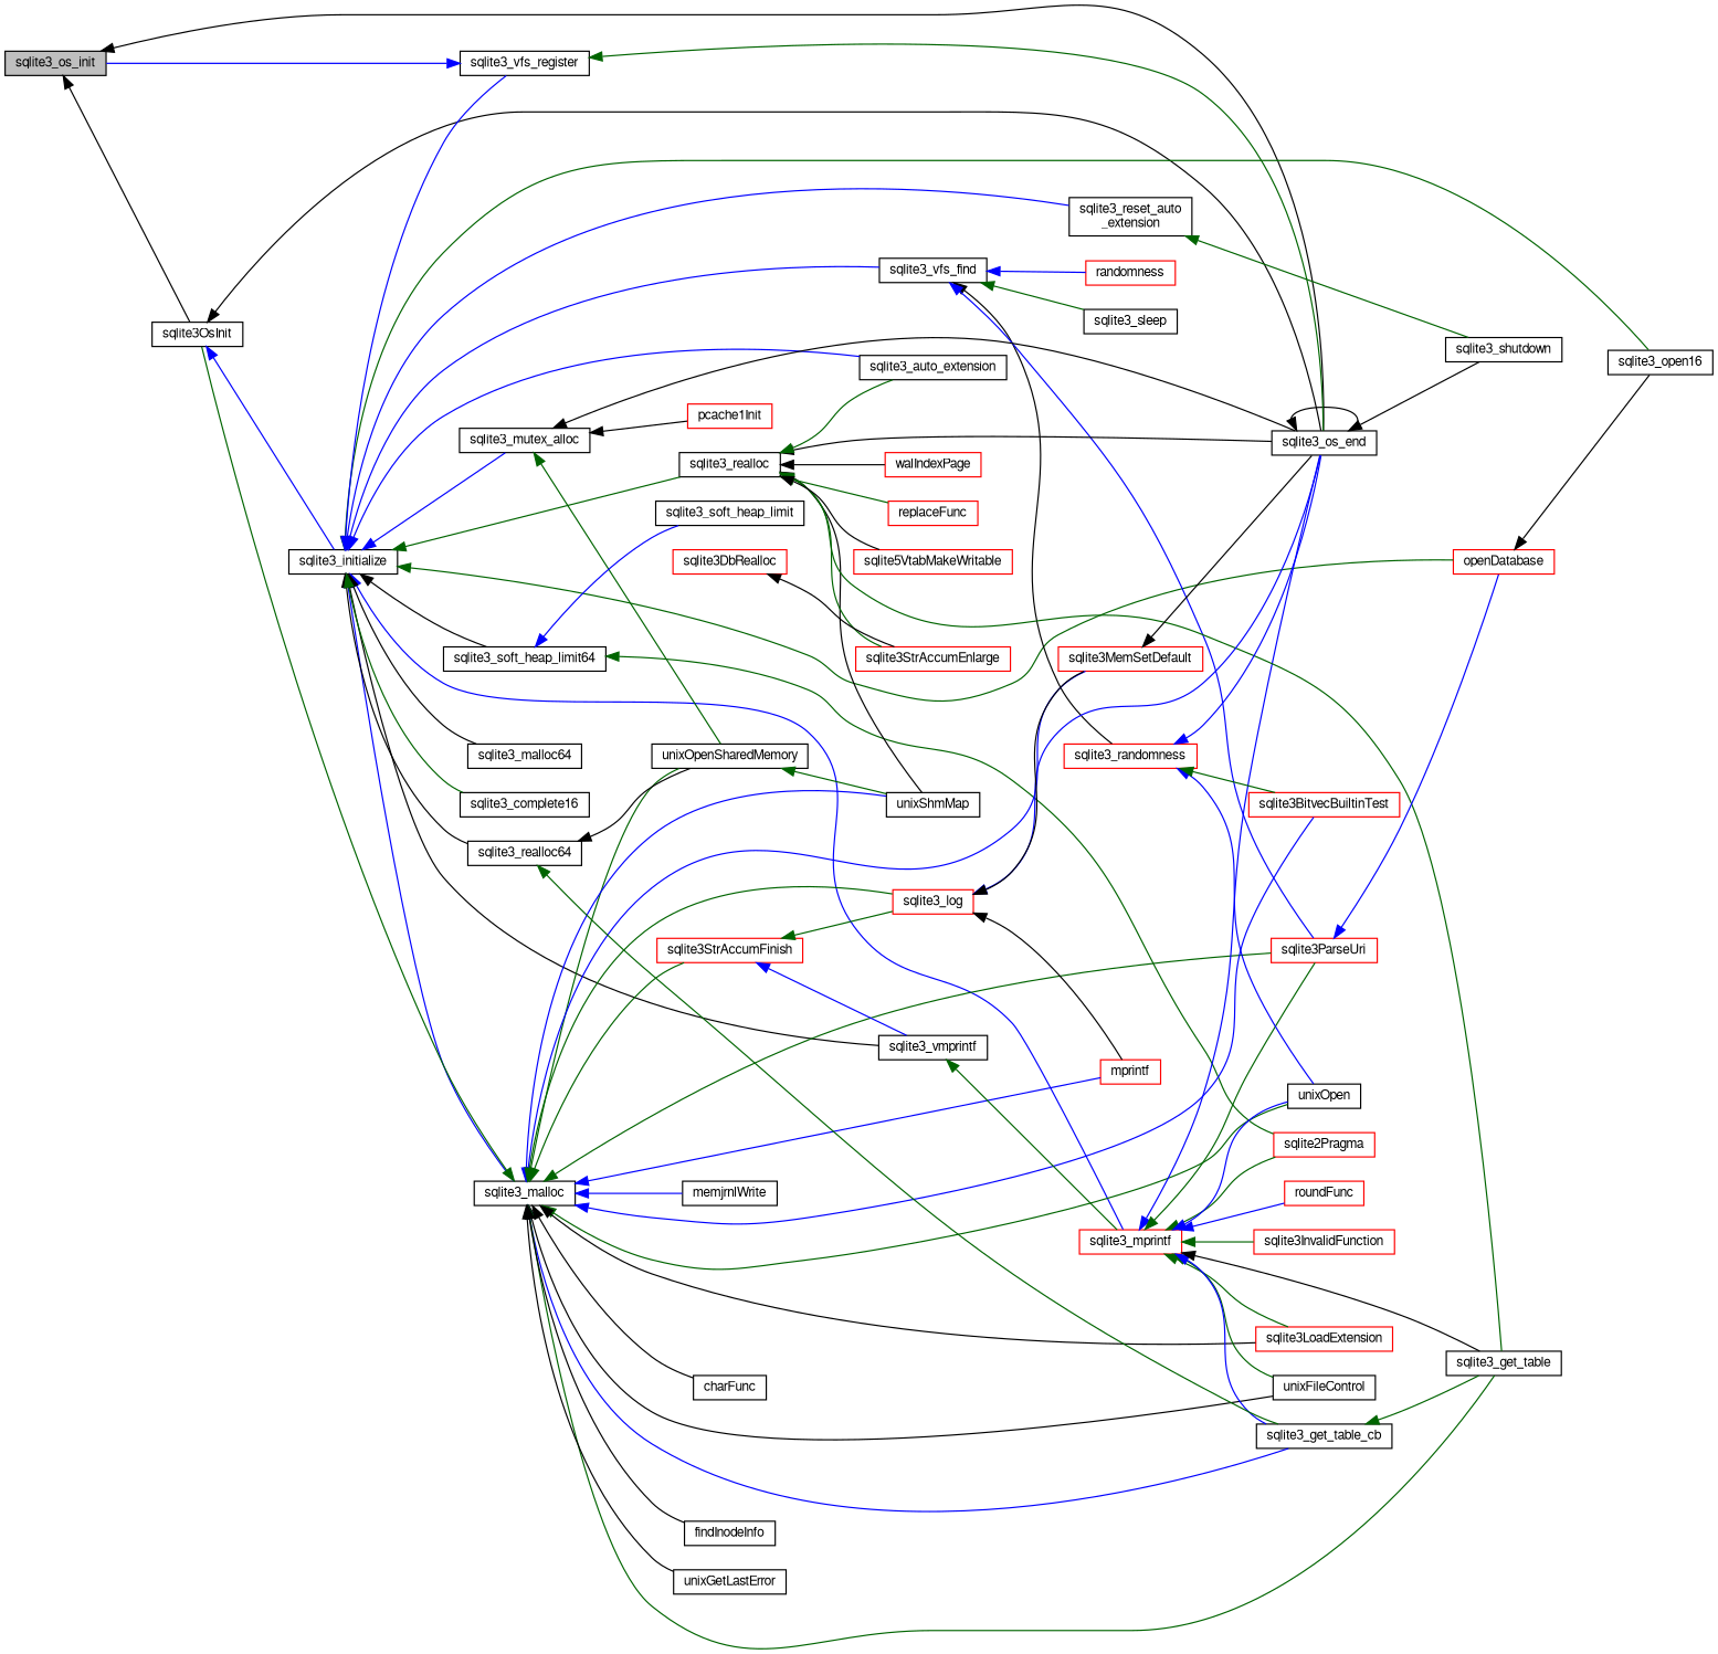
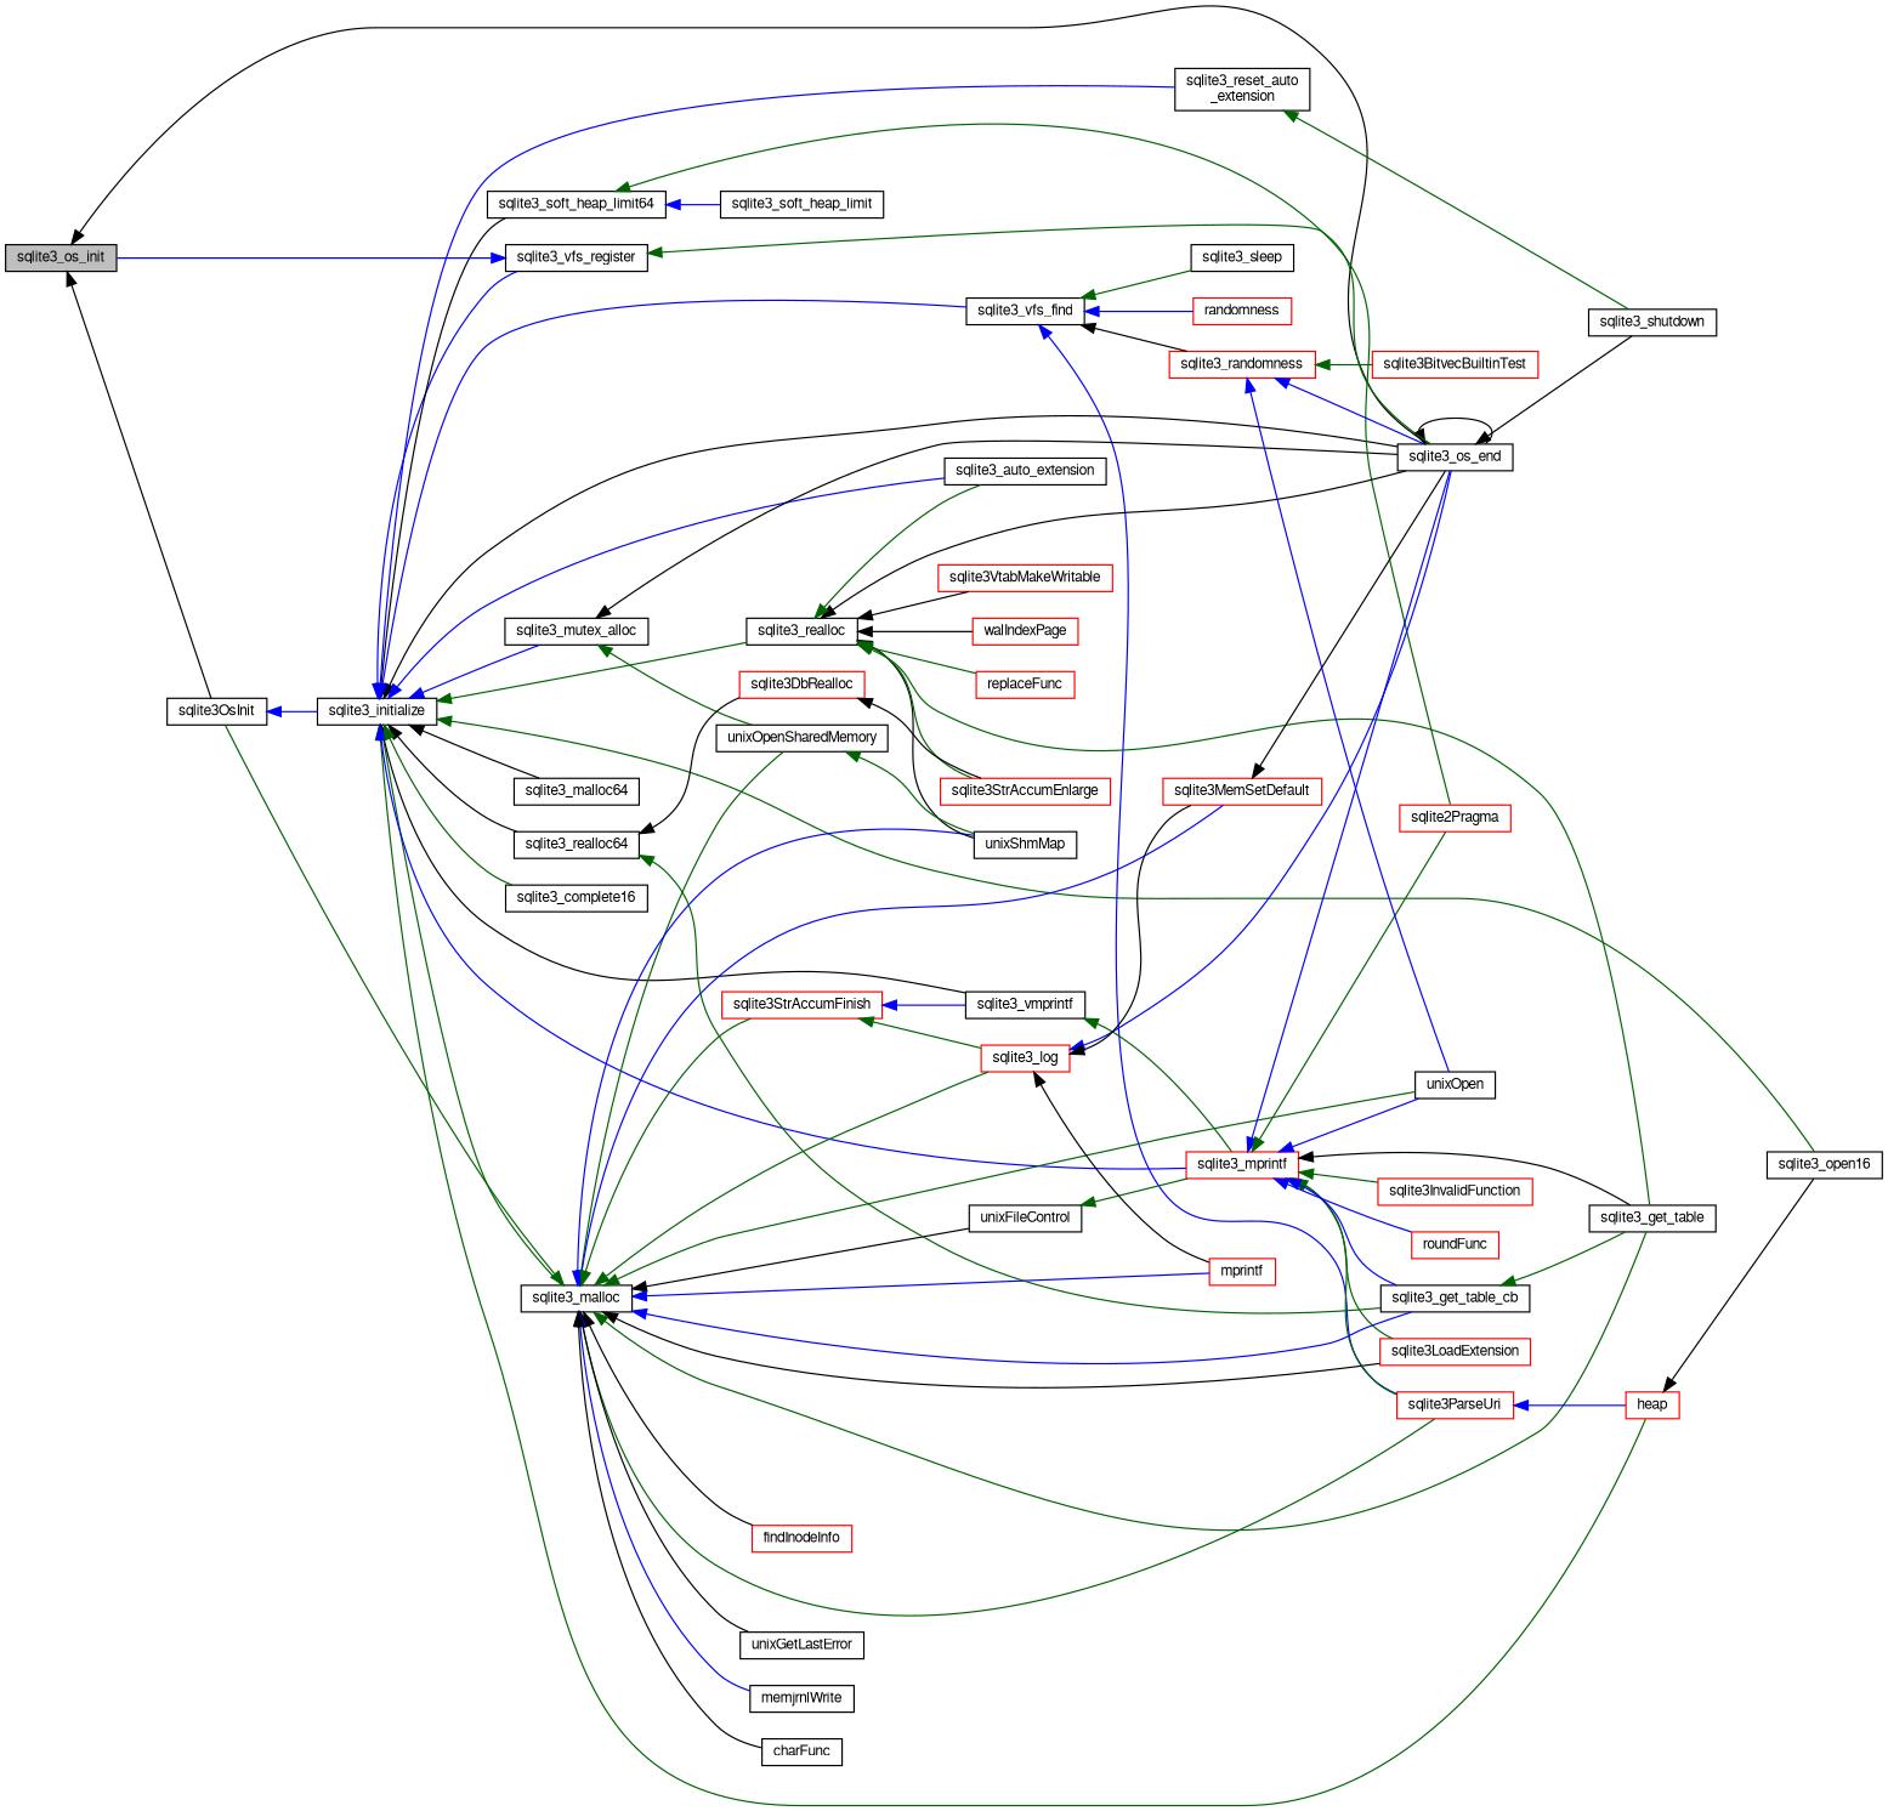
  digraph {
    rankdir=LR
    node [color=black fillcolor=white fontname=FreeSans fontsize=10 shape=record style=filled]
    edge [color=darkgreen dir=back fontname=FreeSans fontsize=10 labelfontname=FreeSans labelfontsize=10 style=solid]
    n1 [fillcolor=grey75 fontcolor=black height=0.2 label=sqlite3_os_init width=0.4]
    n2 [height=0.2 label=sqlite3OsInit width=0.4]
    n3 [height=0.2 label=sqlite3_os_end width=0.4]
    n4 [height=0.2 label=sqlite3_initialize width=0.4]
    n5 [height=0.2 label=sqlite3_shutdown width=0.4]
    n6 [height=0.2 label=sqlite3_vfs_find width=0.4]
-   n7 [color=red height=0.2 label=openDatabase width=0.4]
+   n7 [color=red height=0.2 label=heap width=0.4]
    n8 [height=0.2 label=sqlite3_open16 width=0.4]
    n9 [height=0.2 label=sqlite3_vfs_register width=0.4]
    n10 [height=0.2 label=sqlite3_mutex_alloc width=0.4]
    n11 [height=0.2 label=sqlite3_soft_heap_limit64 width=0.4]
    n12 [height=0.2 label=sqlite3_malloc width=0.4]
    n13 [height=0.2 label=sqlite3_vmprintf width=0.4]
    n14 [color=red height=0.2 label=sqlite3_mprintf width=0.4]
    n15 [height=0.2 label=sqlite3_malloc64 width=0.4]
    n16 [height=0.2 label=sqlite3_realloc width=0.4]
    n17 [height=0.2 label=sqlite3_auto_extension width=0.4]
    n18 [height=0.2 label=sqlite3_realloc64 width=0.4]
    n19 [height=0.2 label="sqlite3_reset_auto\l_extension" width=0.4]
    n20 [height=0.2 label=sqlite3_complete16 width=0.4]
    n21 [color=red height=0.2 label=sqlite3_randomness width=0.4]
    n22 [color=red height=0.2 label=randomness width=0.4]
    n23 [color=red height=0.2 label=sqlite3ParseUri width=0.4]
    n24 [height=0.2 label=sqlite3_sleep width=0.4]
    n25 [height=0.2 label=unixOpenSharedMemory width=0.4]
-   n26 [color=red height=0.2 label=pcache1Init width=0.4]
    n27 [height=0.2 label=sqlite3_soft_heap_limit width=0.4]
    n28 [color=red height=0.2 label=sqlite2Pragma width=0.4]
    n29 [height=0.2 label=unixOpen width=0.4]
    n30 [color=red height=0.2 label=sqlite3BitvecBuiltinTest width=0.4]
    n31 [height=0.2 label=unixShmMap width=0.4]
    n32 [color=red height=0.2 label=sqlite3MemSetDefault width=0.4]
    n33 [color=red height=0.2 label=sqlite3StrAccumFinish width=0.4]
    n34 [height=0.2 label=unixFileControl width=0.4]
    n35 [color=red height=0.2 label=sqlite3LoadExtension width=0.4]
    n36 [height=0.2 label=sqlite3_get_table_cb width=0.4]
    n37 [height=0.2 label=sqlite3_get_table width=0.4]
    n38 [color=red height=0.2 label=sqlite3_log width=0.4]
    n39 [color=red height=0.2 label=mprintf width=0.4]
-   n40 [height=0.2 label=findInodeInfo width=0.4]
+   n40 [color=red height=0.2 label=findInodeInfo width=0.4]
    n41 [height=0.2 label=unixGetLastError width=0.4]
    n42 [height=0.2 label=memjrnlWrite width=0.4]
    n43 [height=0.2 label=charFunc width=0.4]
    n44 [color=red height=0.2 label=sqlite3InvalidFunction width=0.4]
    n45 [color=red height=0.2 label=roundFunc width=0.4]
    n46 [color=red height=0.2 label=sqlite3StrAccumEnlarge width=0.4]
    n47 [color=red height=0.2 label=walIndexPage width=0.4]
    n48 [color=red height=0.2 label=replaceFunc width=0.4]
-   n49 [color=red height=0.2 label=sqlite5VtabMakeWritable width=0.4]
+   n49 [color=red height=0.2 label=sqlite3VtabMakeWritable width=0.4]
    n50 [color=red height=0.2 label=sqlite3DbRealloc width=0.4]
    n1 -> n2 [color=black]
    n1 -> n3 [color=black]
    n2 -> n4 [color=blue]
    n3 -> n3 [color=black]
    n3 -> n5 [color=black]
-   n2 -> n3 [color=black]
+   n4 -> n3 [color=black]
    n4 -> n6 [color=blue]
    n4 -> n7
    n4 -> n8
    n4 -> n9 [color=blue]
    n4 -> n10 [color=blue]
    n4 -> n11 [color=black]
-   n4 -> n12 [color=blue]
+   n4 -> n12
    n4 -> n13 [color=black]
    n4 -> n14 [color=blue]
    n4 -> n15 [color=black]
    n4 -> n16
    n4 -> n17 [color=blue]
    n4 -> n18 [color=black]
    n4 -> n19 [color=blue]
    n4 -> n20
    n6 -> n21 [color=black]
    n6 -> n22 [color=blue]
    n6 -> n23 [color=blue]
    n6 -> n24
    n7 -> n8 [color=black]
    n9 -> n1 [color=blue]
    n9 -> n3
    n10 -> n3 [color=black]
    n10 -> n25
-   n10 -> n26 [color=black]
    n11 -> n27 [color=blue]
    n11 -> n28
    n12 -> n2
    n12 -> n23
    n12 -> n25
    n12 -> n29
-   n12 -> n30 [color=blue]
    n12 -> n31 [color=blue]
    n12 -> n32 [color=blue]
    n12 -> n33
    n12 -> n34 [color=black]
    n12 -> n35 [color=black]
    n12 -> n36 [color=blue]
    n12 -> n37
    n12 -> n38
    n12 -> n39 [color=blue]
    n12 -> n40 [color=black]
    n12 -> n41 [color=black]
    n12 -> n42 [color=blue]
    n12 -> n43 [color=black]
    n13 -> n14
    n14 -> n3 [color=blue]
    n14 -> n23
    n14 -> n28
    n14 -> n29 [color=blue]
-   n14 -> n34
+   n34 -> n14
    n14 -> n35
    n14 -> n36 [color=blue]
    n14 -> n37 [color=black]
    n14 -> n44
    n14 -> n45 [color=blue]
    n16 -> n3 [color=black]
    n16 -> n17
    n16 -> n31 [color=black]
    n16 -> n37
    n16 -> n46
    n16 -> n47 [color=black]
    n16 -> n48
    n16 -> n49 [color=black]
    n18 -> n36
-   n18 -> n25 [color=black]
+   n18 -> n50 [color=black]
    n19 -> n5
    n21 -> n3 [color=blue]
    n21 -> n29 [color=blue]
    n21 -> n30
    n23 -> n7 [color=blue]
    n25 -> n31
    n32 -> n3 [color=black]
    n33 -> n13 [color=blue]
    n33 -> n38
    n36 -> n37
    n38 -> n3 [color=blue]
    n38 -> n32 [color=black]
    n38 -> n39 [color=black]
    n50 -> n46 [color=black]
  }
